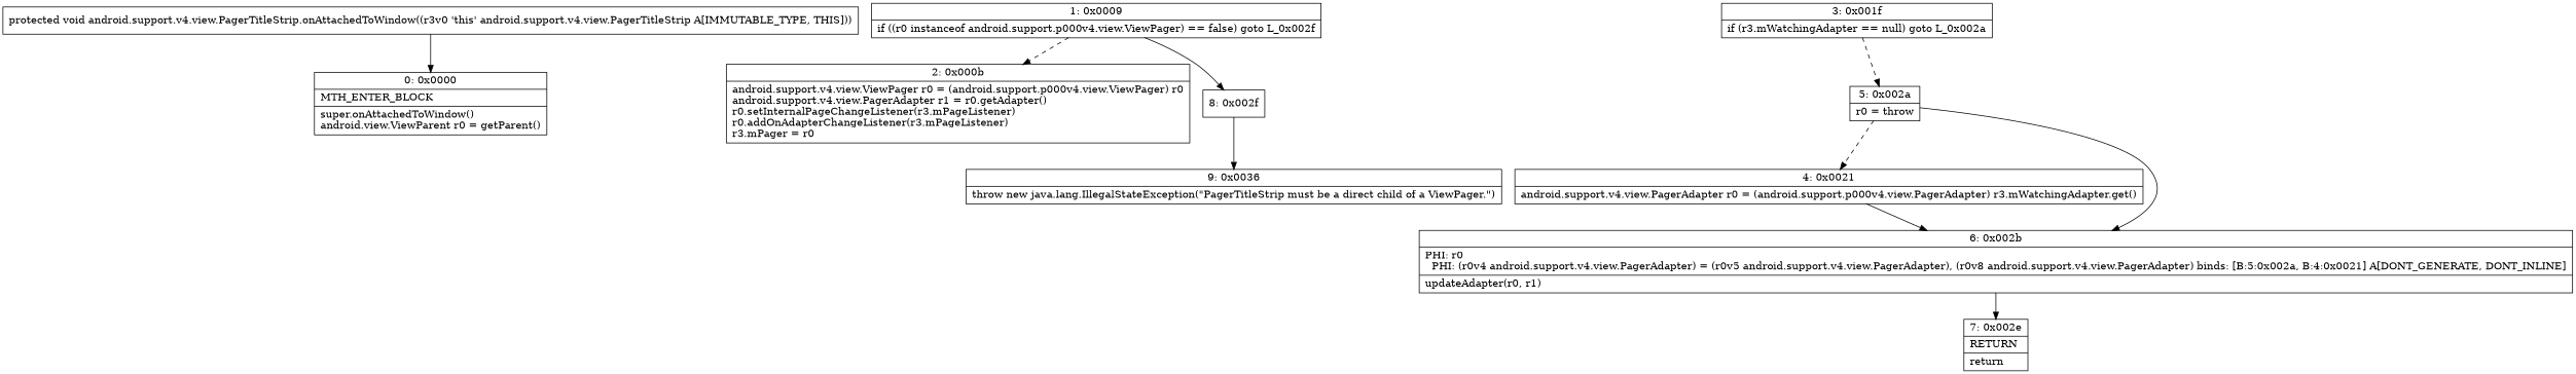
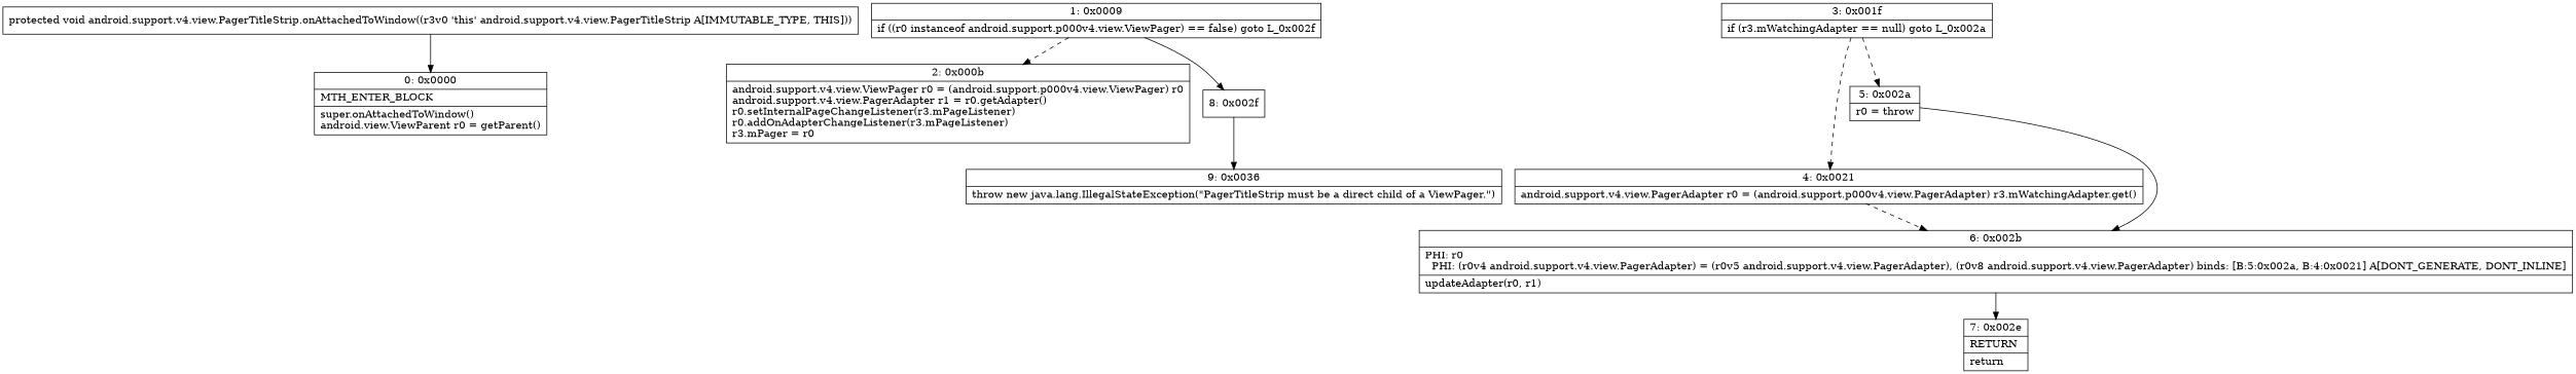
  digraph {
    node [shape=record]
    n1 [label="{0\:\ 0x0000|MTH_ENTER_BLOCK\l|super.onAttachedToWindow()\landroid.view.ViewParent r0 = getParent()\l}"]
    n2 [label="{1\:\ 0x0009|if ((r0 instanceof android.support.p000v4.view.ViewPager) == false) goto L_0x002f\l}"]
    n3 [label="{2\:\ 0x000b|android.support.v4.view.ViewPager r0 = (android.support.p000v4.view.ViewPager) r0\landroid.support.v4.view.PagerAdapter r1 = r0.getAdapter()\lr0.setInternalPageChangeListener(r3.mPageListener)\lr0.addOnAdapterChangeListener(r3.mPageListener)\lr3.mPager = r0\l}"]
    n4 [label="{8\:\ 0x002f}"]
    n5 [label="{9\:\ 0x0036|throw new java.lang.IllegalStateException(\"PagerTitleStrip must be a direct child of a ViewPager.\")\l}"]
    n6 [label="{3\:\ 0x001f|if (r3.mWatchingAdapter == null) goto L_0x002a\l}"]
    n7 [label="{4\:\ 0x0021|android.support.v4.view.PagerAdapter r0 = (android.support.p000v4.view.PagerAdapter) r3.mWatchingAdapter.get()\l}"]
    n8 [label="{5\:\ 0x002a|r0 = throw\l}"]
    n9 [label="{6\:\ 0x002b|PHI: r0 \l  PHI: (r0v4 android.support.v4.view.PagerAdapter) = (r0v5 android.support.v4.view.PagerAdapter), (r0v8 android.support.v4.view.PagerAdapter) binds: [B:5:0x002a, B:4:0x0021] A[DONT_GENERATE, DONT_INLINE]\l|updateAdapter(r0, r1)\l}"]
    n10 [label="{7\:\ 0x002e|RETURN\l|return\l}"]
    n11 [label="{protected void android.support.v4.view.PagerTitleStrip.onAttachedToWindow((r3v0 'this' android.support.v4.view.PagerTitleStrip A[IMMUTABLE_TYPE, THIS])) }"]
    n2 -> n3 [style=dashed]
    n2 -> n4
    n4 -> n5
-   n8 -> n7 [style=dashed]
+   n6 -> n7 [style=dashed]
    n6 -> n8 [style=dashed]
-   n7 -> n9
+   n7 -> n9 [style=dashed]
    n8 -> n9
    n9 -> n10
    n11 -> n1
  }
